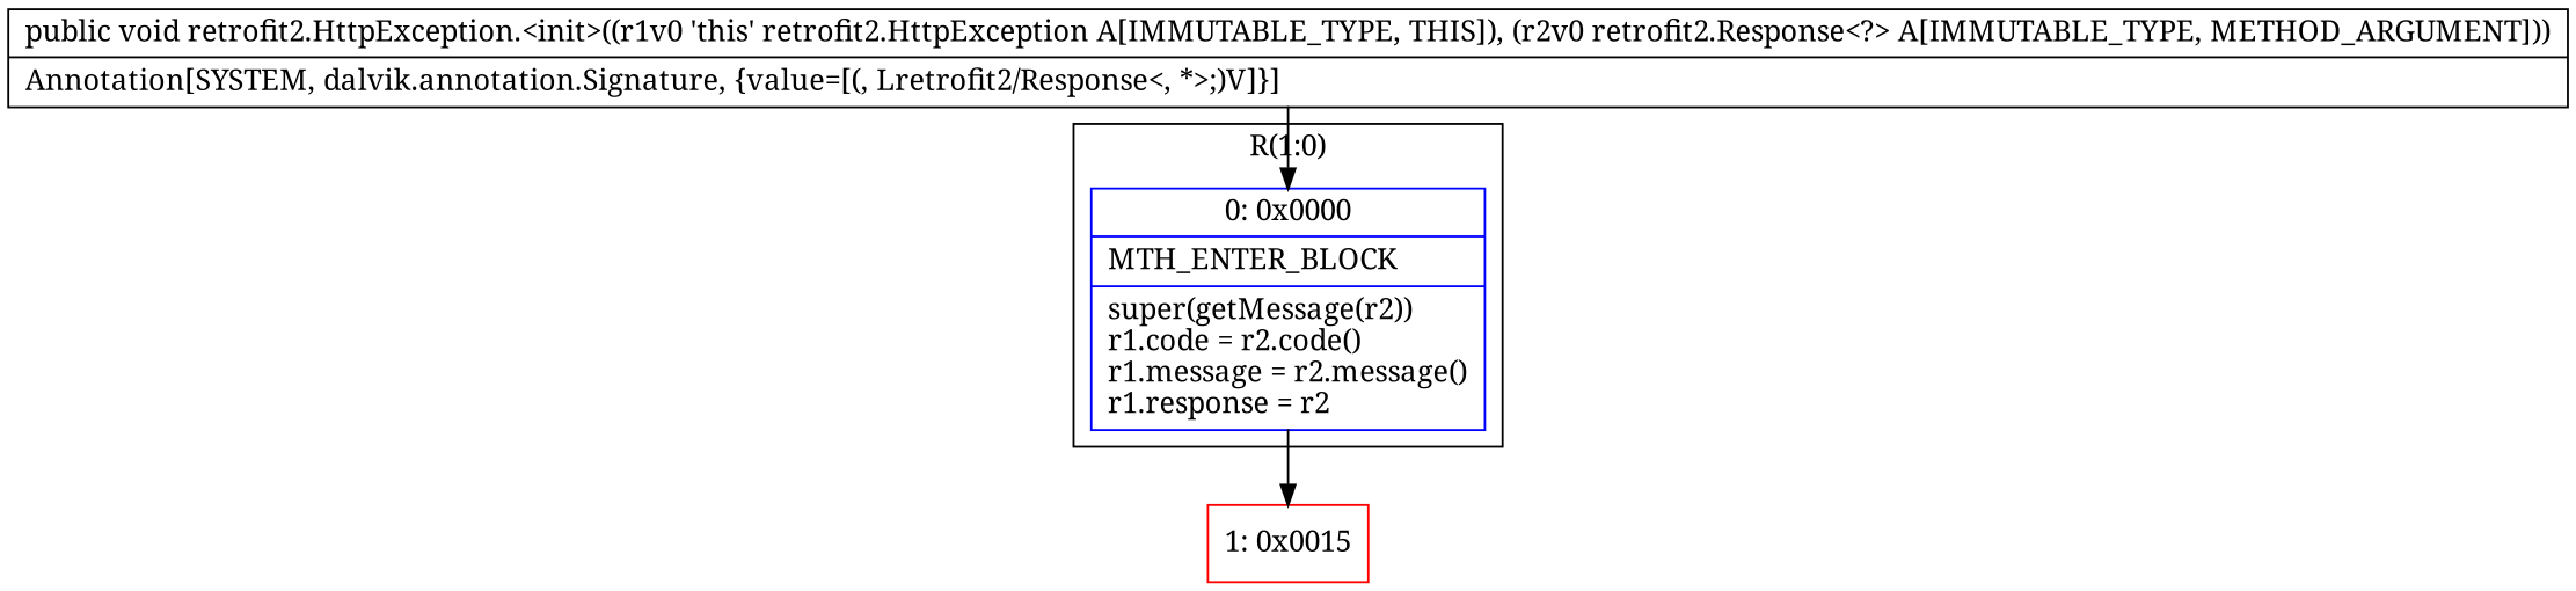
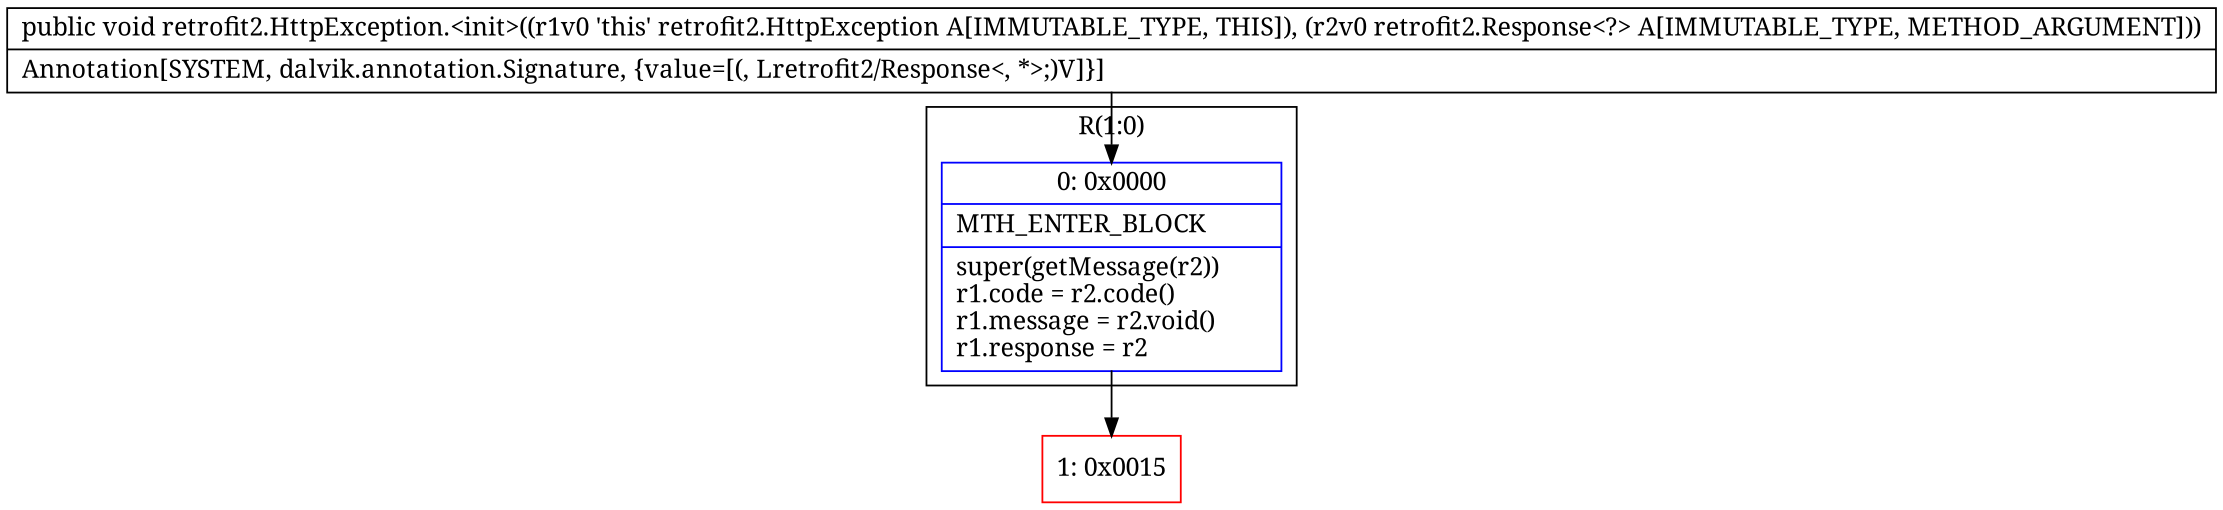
  digraph {
    fontname="Noto Serif"
    node [shape=record fontname="Noto Serif"]
    edge [fontname="Noto Serif"]
-   n1 [color=blue label="{0\:\ 0x0000|MTH_ENTER_BLOCK\l|super(getMessage(r2))\lr1.code = r2.code()\lr1.message = r2.message()\lr1.response = r2\l}"]
+   n1 [color=blue label="{0\:\ 0x0000|MTH_ENTER_BLOCK\l|super(getMessage(r2))\lr1.code = r2.code()\lr1.message = r2.void()\lr1.response = r2\l}"]
    n2 [color=red label="{1\:\ 0x0015}"]
    n3 [label="{public void retrofit2.HttpException.\<init\>((r1v0 'this' retrofit2.HttpException A[IMMUTABLE_TYPE, THIS]), (r2v0 retrofit2.Response\<?\> A[IMMUTABLE_TYPE, METHOD_ARGUMENT]))  | Annotation[SYSTEM, dalvik.annotation.Signature, \{value=[(, Lretrofit2\/Response\<, *\>;)V]\}]\l}"]
    subgraph cluster_1 {
      label="R(1:0)"
      n1
    }
    n1 -> n2
    n3 -> n1
  }
